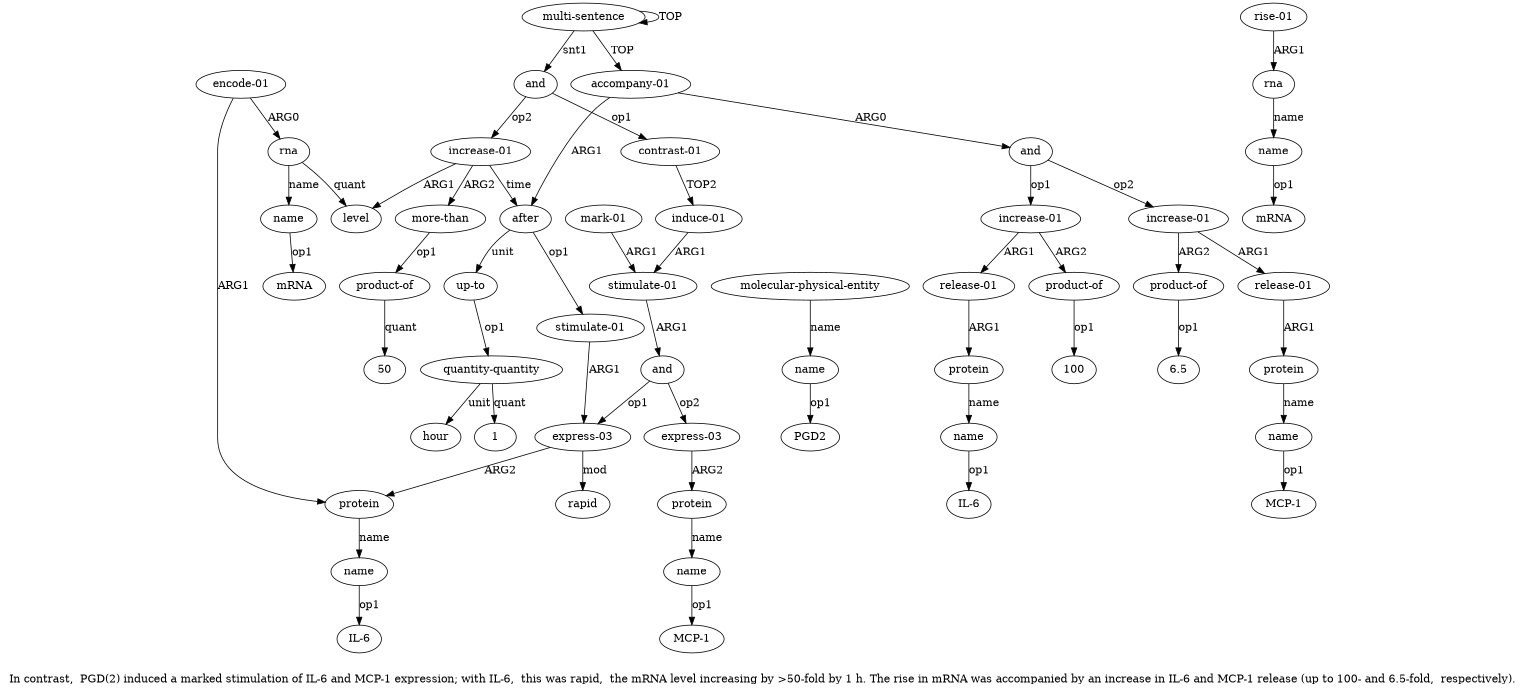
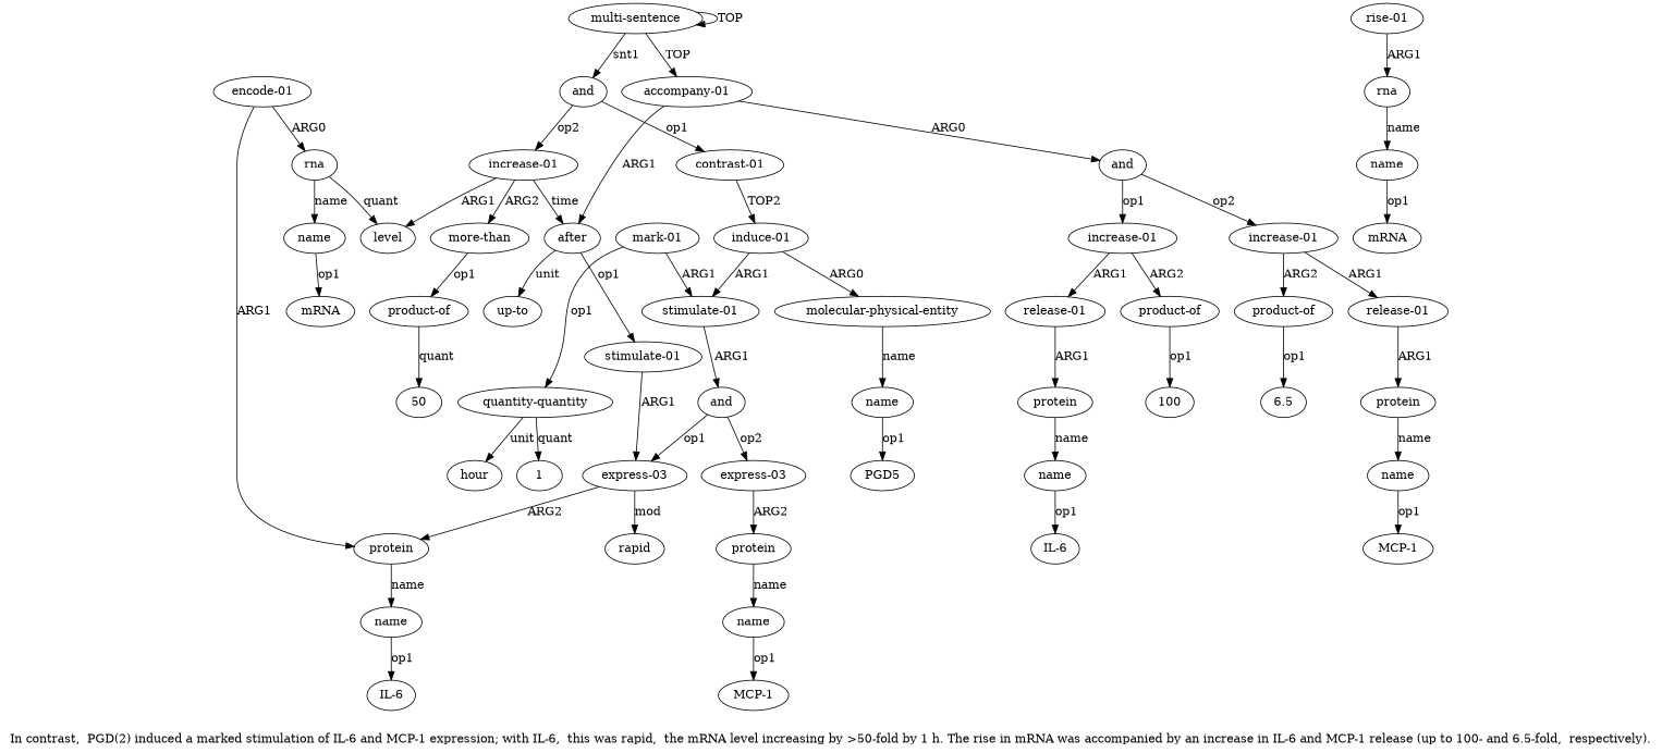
  digraph {
    label="In contrast,  PGD(2) induced a marked stimulation of IL-6 and MCP-1 expression; with IL-6,  this was rapid,  the mRNA level increasing by >50-fold by 1 h. The rise in mRNA was accompanied by an increase in IL-6 and MCP-1 release (up to 100- and 6.5-fold,  respectively)."
    node [color=black gold_ind=-1 gold_label=name test_ind=-1 test_label=name]
    edge [color=black gold_label=op1 test_label=op1]
    n1 [gold_ind=20 gold_label="molecular-physical-entity" label="molecular-physical-entity" test_ind=20 test_label="molecular-physical-entity"]
    n2 [gold_ind=21 label=name test_ind=21]
-   n3 [gold_label=PGD2 label=PGD2 test_label=PGD2]
+   n3 [gold_label=PGD2 label=PGD5 test_label=PGD2]
    n4 [gold_ind=22 gold_label="stimulate-01" label="stimulate-01" test_ind=22 test_label="stimulate-01"]
    n5 [gold_ind=23 gold_label=and label=and test_ind=23 test_label=and]
    n6 [gold_ind=24 gold_label="express-03" label="express-03" test_ind=24 test_label="express-03"]
    n7 [gold_ind=28 gold_label="express-03" label="express-03" test_ind=28 test_label="express-03"]
    n8 [gold_ind=25 gold_label=protein label=protein test_ind=25 test_label=protein]
    n9 [gold_ind=27 gold_label=rapid label=rapid test_ind=27 test_label=rapid]
    n10 [gold_ind=29 gold_label=protein label=protein test_ind=29 test_label=protein]
    n11 [gold_ind=26 label=name test_ind=26]
    n12 [gold_ind=30 label=name test_ind=30]
    n13 [gold_label="IL-6" label="IL-6" test_label="IL-6"]
    n14 [gold_label="MCP-1" label="MCP-1" test_label="MCP-1"]
    n15 [gold_ind=31 gold_label="mark-01" label="mark-01" test_ind=31 test_label="mark-01"]
    n16 [gold_ind=37 gold_label="more-than" label="more-than" test_ind=37 test_label="more-than"]
    n17 [gold_ind=38 gold_label="product-of" label="product-of" test_ind=38 test_label="product-of"]
    n18 [gold_label=50 label=50 test_label=50]
    n19 [gold_ind=36 gold_label="encode-01" label="encode-01" test_ind=36 test_label="encode-01"]
    n20 [gold_ind=34 gold_label=rna label=rna test_ind=34 test_label=rna]
    n21 [gold_ind=33 gold_label=level label=level test_ind=33 test_label=level]
    n22 [gold_ind=35 label=name test_ind=35]
    n23 [gold_label=mRNA label=mRNA test_label=mRNA]
    n24 [gold_label=100 label=100 test_label=100]
    n25 [gold_label="MCP-1" label="MCP-1" test_label="MCP-1"]
    n26 [gold_ind=32 gold_label="increase-01" label="increase-01" test_ind=32 test_label="increase-01"]
    n27 [gold_ind=39 gold_label=after label=after test_ind=39 test_label=after]
    n28 [gold_ind=40 gold_label="stimulate-01" label="stimulate-01" test_ind=40 test_label="stimulate-01"]
    n29 [gold_ind=41 gold_label="up-to" label="up-to" test_ind=41 test_label="up-to"]
    n30 [gold_ind=42 gold_label="temporal-quantity" label="quantity-quantity" test_ind=42 test_label="temporal-quantity"]
    n31 [gold_ind=15 gold_label=rna label=rna test_ind=15 test_label=rna]
    n32 [gold_ind=16 label=name test_ind=16]
    n33 [gold_label=mRNA label=mRNA test_label=mRNA]
    n34 [gold_ind=14 gold_label="rise-01" label="rise-01" test_ind=14 test_label="rise-01"]
    n35 [gold_ind=17 gold_label=and label=and test_ind=17 test_label=and]
    n36 [gold_ind=18 gold_label="contrast-01" label="contrast-01" test_ind=18 test_label="contrast-01"]
    n37 [gold_ind=19 gold_label="induce-01" label="induce-01" test_ind=19 test_label="induce-01"]
    n38 [gold_ind=11 label=name test_ind=11]
    n39 [gold_ind=10 gold_label=protein label=protein test_ind=10 test_label=protein]
    n40 [gold_ind=12 gold_label="product-of" label="product-of" test_ind=12 test_label="product-of"]
    n41 [gold_label=6.5 label=6.5 test_label=6.5]
    n42 [gold_label="IL-6" label="IL-6" test_label="IL-6"]
    n43 [gold_ind=43 gold_label=hour label=hour test_ind=43 test_label=hour]
    n44 [gold_label=1 label=1 test_label=1]
    n45 [gold_ind=1 gold_label="accompany-01" label="accompany-01" test_ind=1 test_label="accompany-01"]
    n46 [gold_ind=2 gold_label=and label=and test_ind=2 test_label=and]
    n47 [gold_ind=3 gold_label="increase-01" label="increase-01" test_ind=3 test_label="increase-01"]
    n48 [gold_ind=8 gold_label="increase-01" label="increase-01" test_ind=8 test_label="increase-01"]
    n49 [gold_ind=4 gold_label="release-01" label="release-01" test_ind=4 test_label="release-01"]
    n50 [gold_ind=7 gold_label="product-of" label="product-of" test_ind=7 test_label="product-of"]
    n51 [gold_ind=9 gold_label="release-01" label="release-01" test_ind=9 test_label="release-01"]
    n52 [gold_ind=0 gold_label="multi-sentence" label="multi-sentence" test_ind=0 test_label="multi-sentence"]
    n53 [gold_ind=5 gold_label=protein label=protein test_ind=5 test_label=protein]
    n54 [gold_ind=6 label=name test_ind=6]
    n1 -> n2 [gold_label=name label=name test_label=name]
    n2 -> n3 [label=op1]
    n4 -> n5 [gold_label=ARG1 label=ARG1 test_label=ARG1]
    n5 -> n6 [label=op1]
    n5 -> n7 [gold_label=op2 label=op2 test_label=op2]
    n6 -> n8 [gold_label=ARG2 label=ARG2 test_label=ARG2]
    n6 -> n9 [gold_label=mod label=mod test_label=mod]
    n7 -> n10 [gold_label=ARG2 label=ARG2 test_label=ARG2]
    n8 -> n11 [gold_label=name label=name test_label=name]
    n10 -> n12 [gold_label=name label=name test_label=name]
    n11 -> n13 [label=op1]
    n12 -> n14 [label=op1]
    n15 -> n4 [gold_label=ARG1 label=ARG1 test_label=ARG1]
    n16 -> n17 [label=op1]
    n17 -> n18 [gold_label=quant label=quant test_label=quant]
    n19 -> n8 [gold_label=ARG1 label=ARG1 test_label=ARG1]
    n19 -> n20 [gold_label=ARG0 label=ARG0 test_label=ARG0]
    n20 -> n21 [gold_label=quant label=quant test_label=quant]
    n20 -> n22 [gold_label=name label=name test_label=name]
    n22 -> n23 [label=op1]
    n26 -> n16 [gold_label=ARG2 label=ARG2 test_label=ARG2]
    n26 -> n21 [gold_label=ARG1 label=ARG1 test_label=ARG1]
    n26 -> n27 [gold_label=time label=time test_label=time]
    n27 -> n28 [label=op1]
    n27 -> n29 [gold_label=quant label=unit test_label=quant]
    n28 -> n6 [gold_label=ARG1 label=ARG1 test_label=ARG1]
-   n29 -> n30 [label=op1]
+   n15 -> n30 [label=op1]
    n30 -> n43 [gold_label=unit label=unit test_label=unit]
    n30 -> n44 [gold_label=quant label=quant test_label=quant]
    n31 -> n32 [gold_label=name label=name test_label=name]
    n32 -> n33 [label=op1]
    n34 -> n31 [gold_label=ARG1 label=ARG1 test_label=ARG1]
    n35 -> n26 [gold_label=op2 label=op2 test_label=op2]
    n35 -> n36 [label=op1]
    n36 -> n37 [gold_label=ARG2 label=TOP2 test_label=ARG2]
+   n37 -> n1 [gold_label=ARG0 label=ARG0 test_label=ARG0]
    n37 -> n4 [gold_label=ARG1 label=ARG1 test_label=ARG1]
    n38 -> n25 [label=op1]
    n39 -> n38 [gold_label=name label=name test_label=name]
    n40 -> n41 [label=op1]
    n45 -> n27 [gold_label=ARG1 label=ARG1 test_label=ARG1]
    n45 -> n46 [gold_label=ARG0 label=ARG0 test_label=ARG0]
    n46 -> n47 [label=op1]
    n46 -> n48 [gold_label=op2 label=op2 test_label=op2]
    n47 -> n49 [gold_label=ARG1 label=ARG1 test_label=ARG1]
    n47 -> n50 [gold_label=ARG2 label=ARG2 test_label=ARG2]
    n48 -> n40 [gold_label=ARG2 label=ARG2 test_label=ARG2]
    n48 -> n51 [gold_label=ARG1 label=ARG1 test_label=ARG1]
    n49 -> n53 [gold_label=ARG1 label=ARG1 test_label=ARG1]
    n50 -> n24 [label=op1]
    n51 -> n39 [gold_label=ARG1 label=ARG1 test_label=ARG1]
    n52 -> n35 [gold_label=snt1 label=snt1 test_label=snt1]
    n52 -> n45 [gold_label=snt2 label=TOP test_label=snt2]
    n52 -> n52 [gold_label=TOP label=TOP test_label=TOP]
    n53 -> n54 [gold_label=name label=name test_label=name]
    n54 -> n42 [label=op1]
  }
